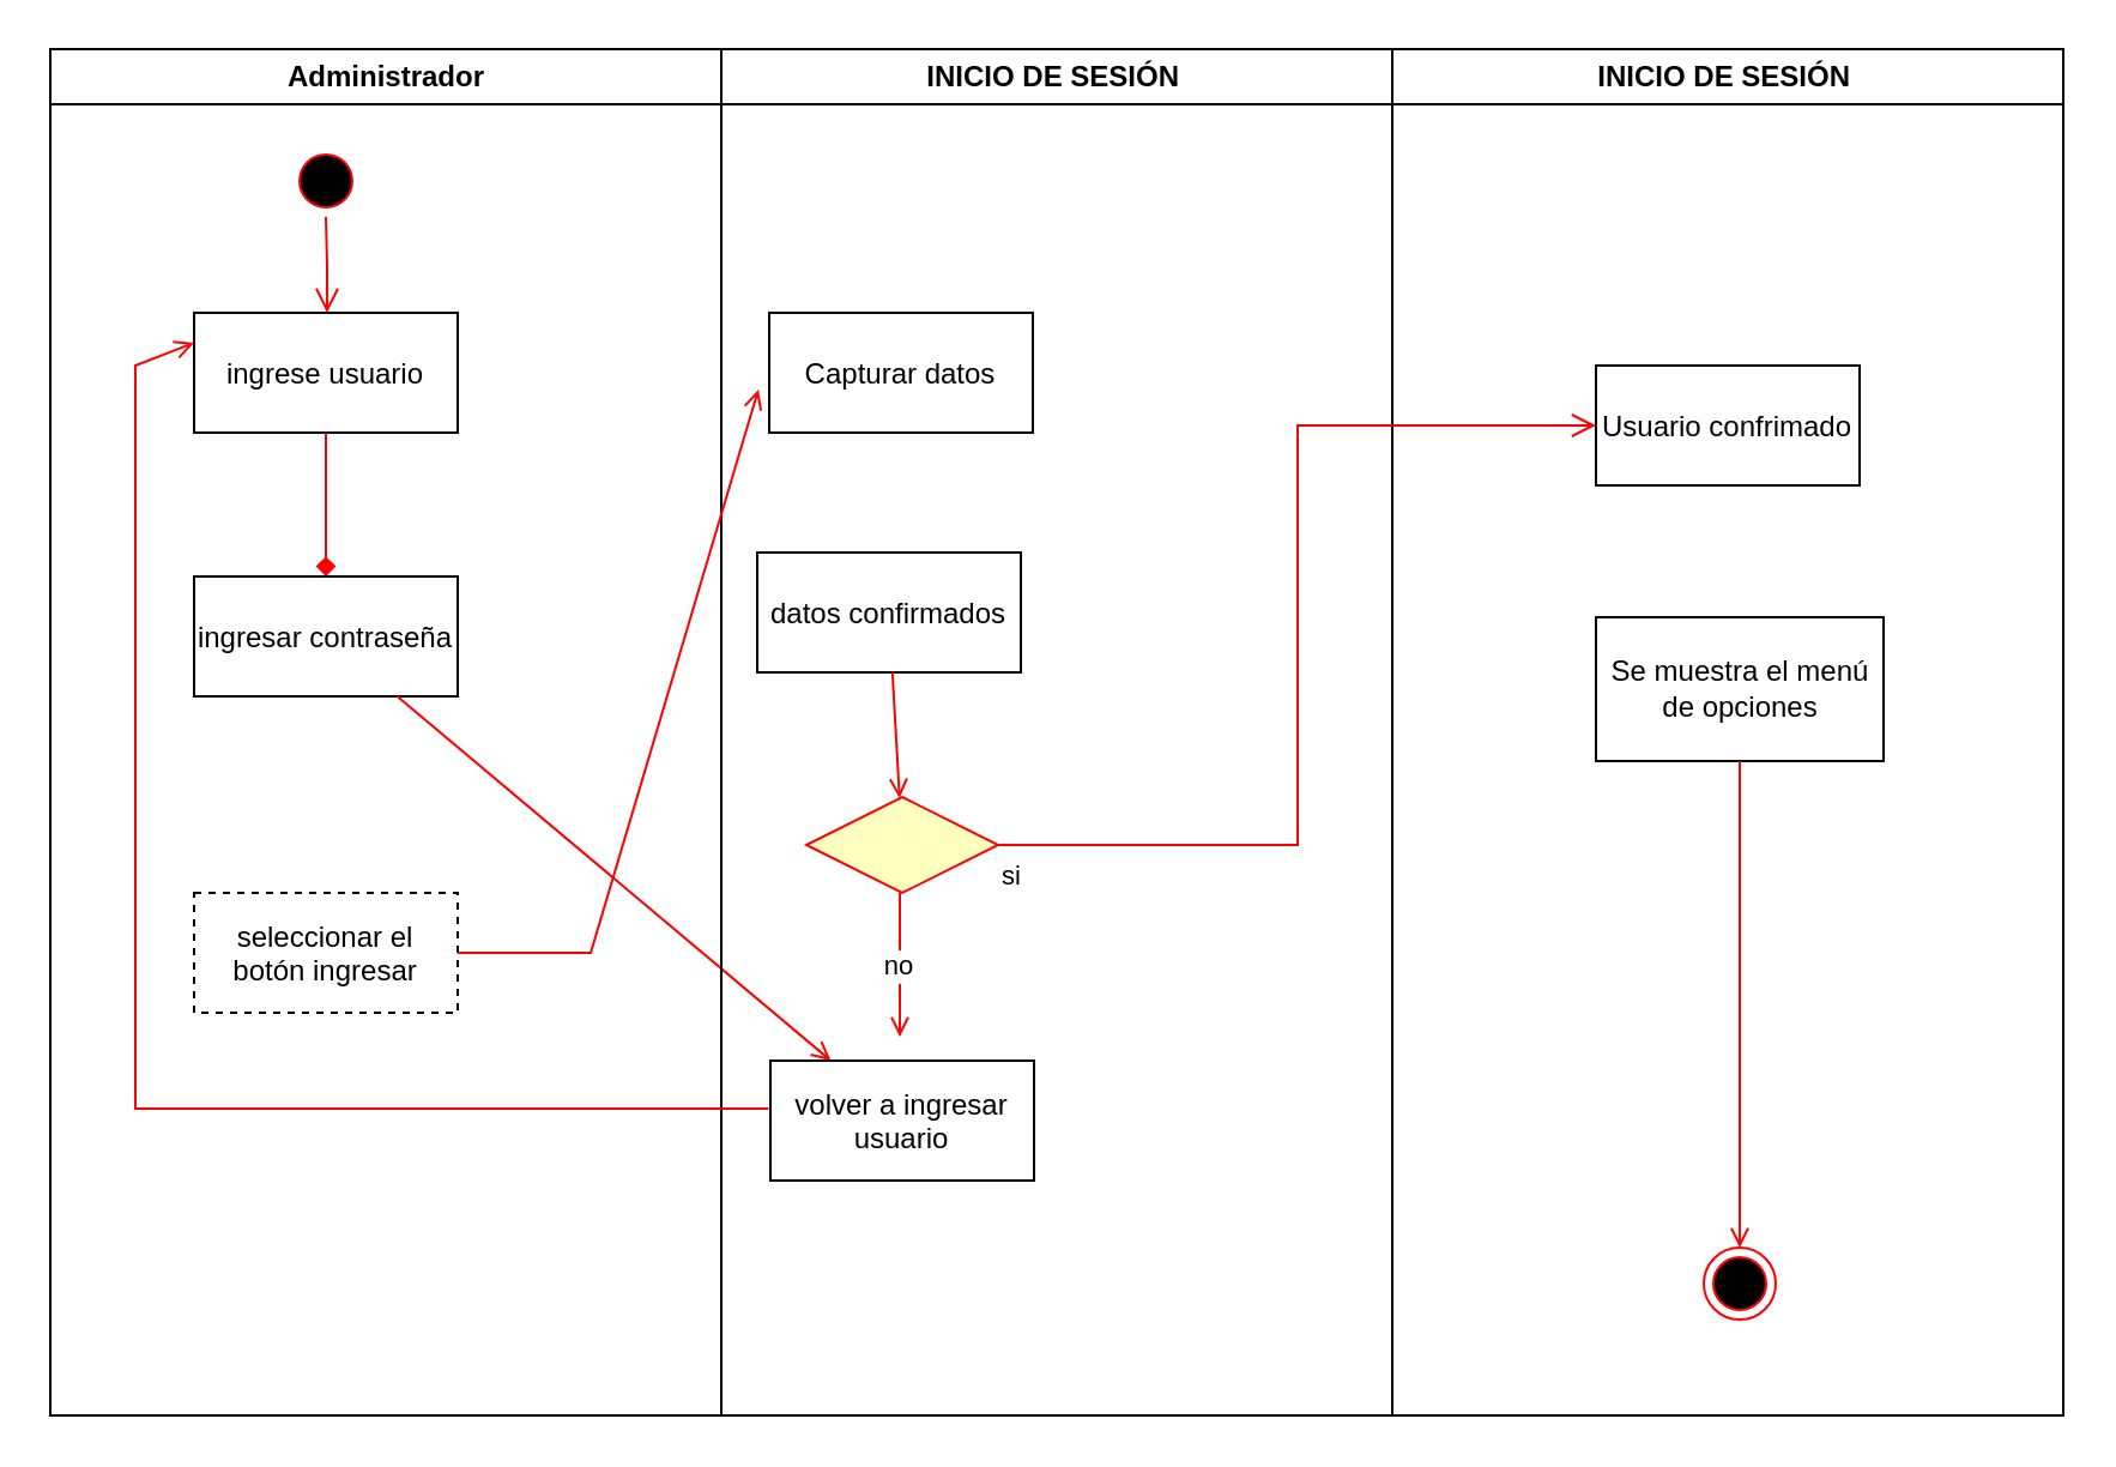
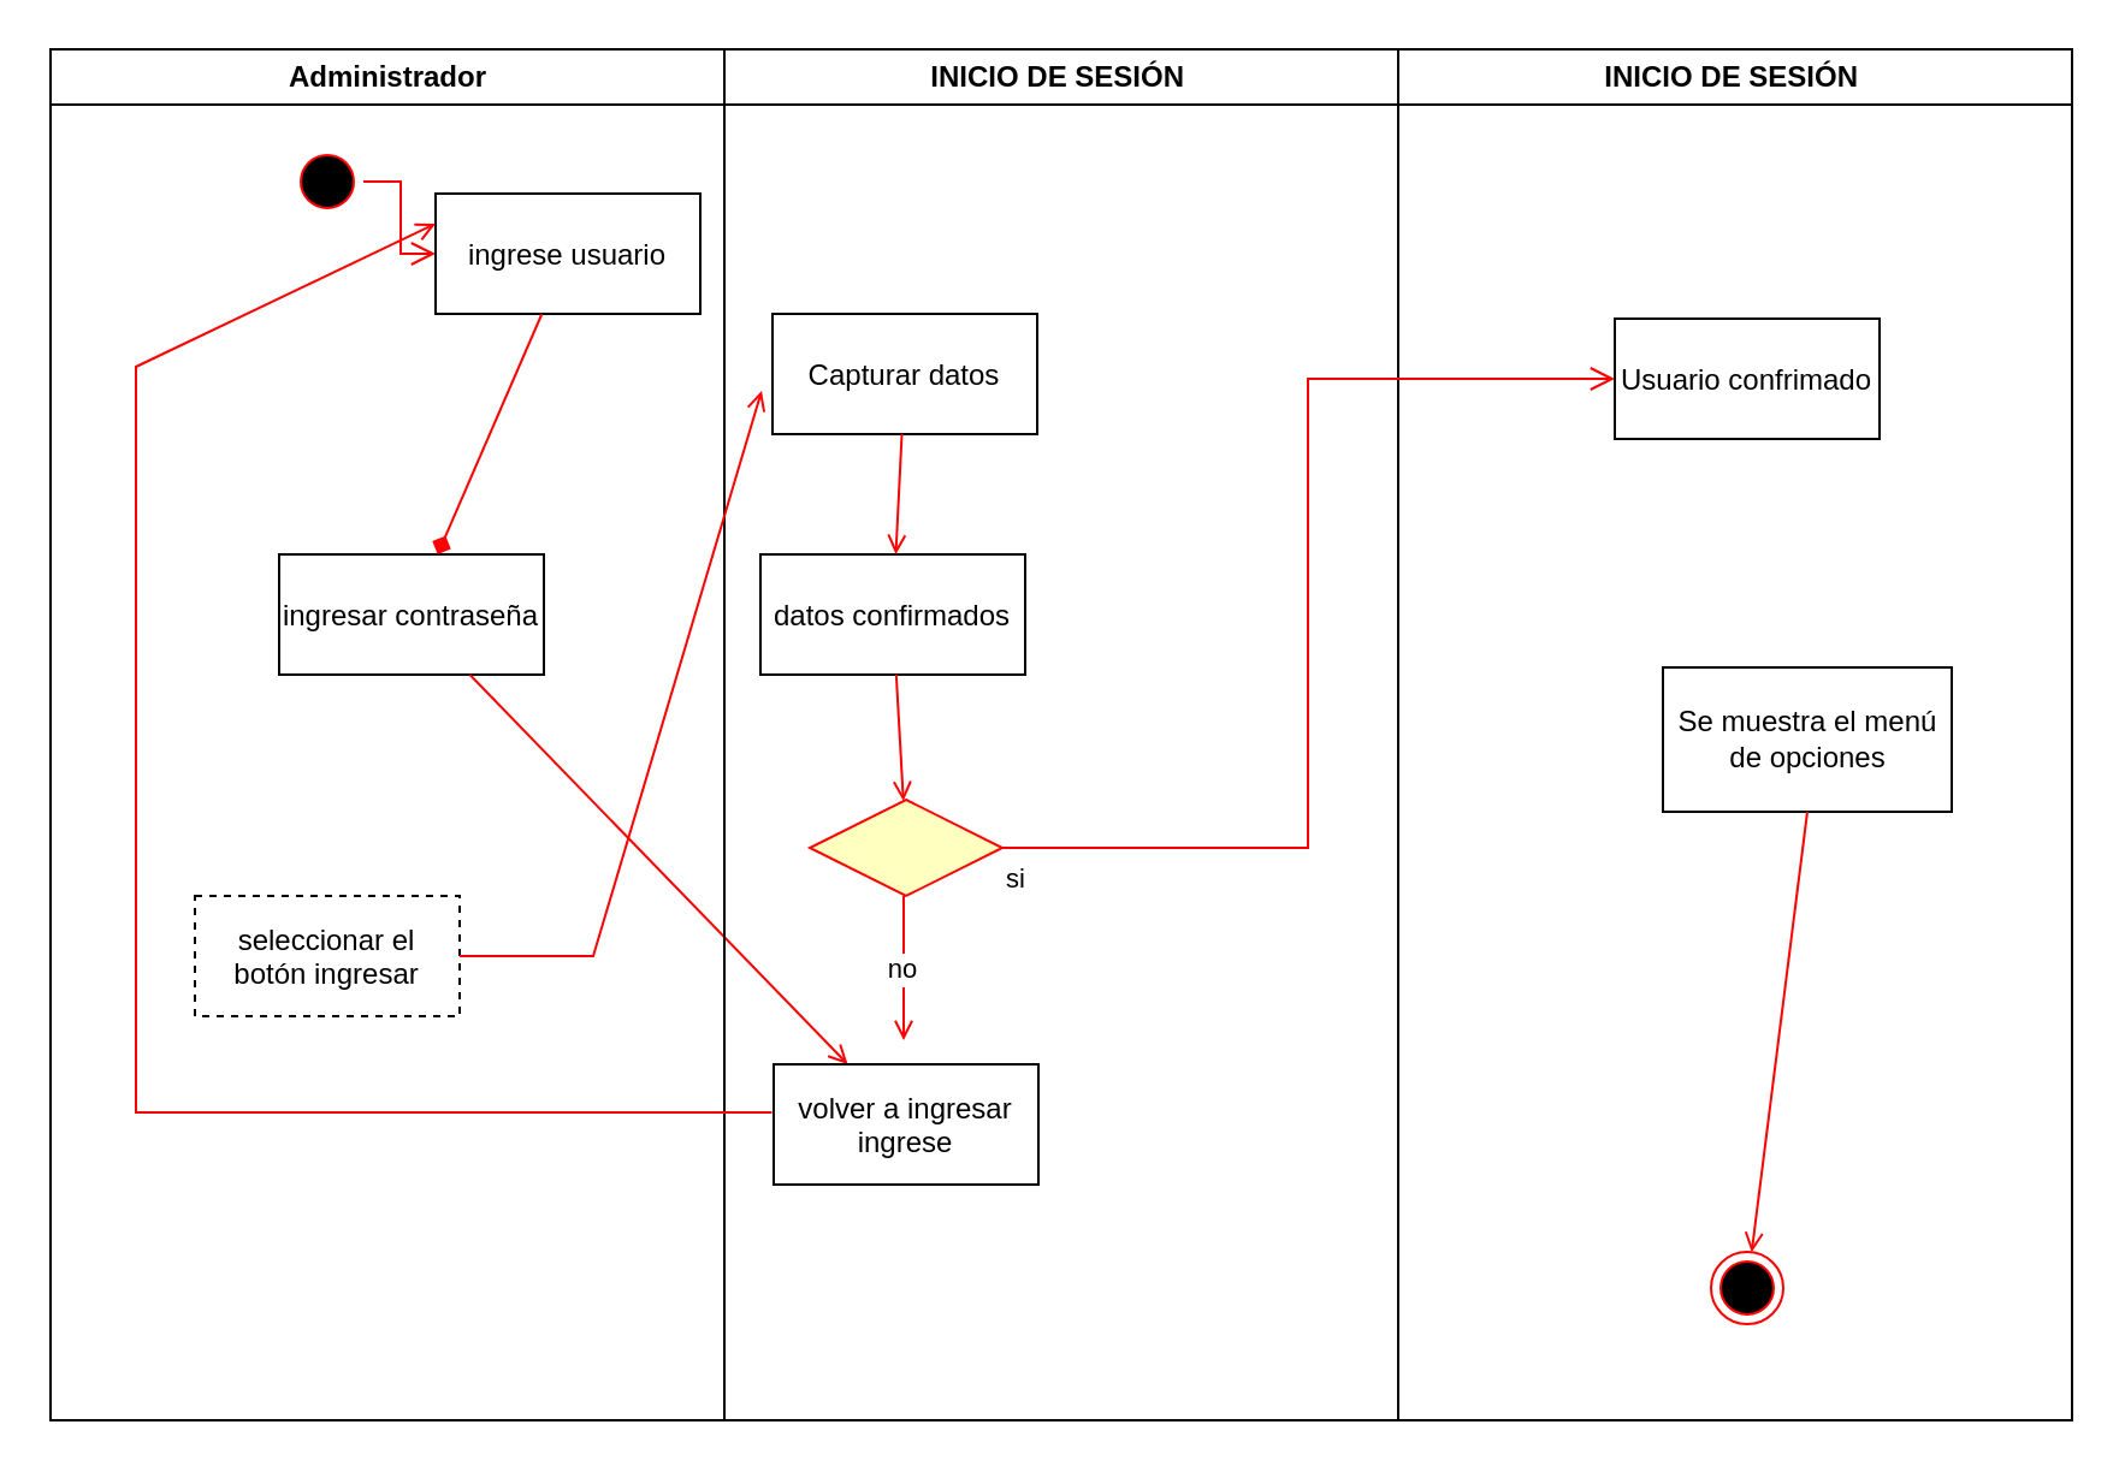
  <mxCell id="0" />
  <mxCell id="1" parent="0" />
  <mxCell id="2" value="Administrador" style="swimlane;whiteSpace=wrap" parent="1" vertex="1"><mxGeometry x="20.5" y="20" width="280" height="570" as="geometry" /></mxCell>
  <mxCell id="3" value="" style="ellipse;shape=startState;fillColor=#000000;strokeColor=#ff0000;" parent="2" vertex="1"><mxGeometry x="100" y="40" width="30" height="30" as="geometry" /></mxCell>
  <mxCell id="4" value="" style="edgeStyle=elbowEdgeStyle;elbow=horizontal;verticalAlign=bottom;endArrow=open;endSize=8;strokeColor=#FF0000;endFill=1;rounded=0" parent="2" source="3" target="5" edge="1"><mxGeometry x="100" y="40" as="geometry"><mxPoint x="115" y="110" as="targetPoint" /></mxGeometry></mxCell>
- <mxCell id="5" value="ingrese usuario" style="" parent="2" vertex="1"><mxGeometry x="60" y="110" width="110" height="50" as="geometry" /></mxCell>
- <mxCell id="6" value="ingresar contraseña" style="" parent="2" vertex="1"><mxGeometry x="60" y="220" width="110" height="50" as="geometry" /></mxCell>
+ <mxCell id="5" value="ingrese usuario" style="" parent="2" vertex="1"><mxGeometry x="160" y="60" width="110" height="50" as="geometry" /></mxCell>
+ <mxCell id="6" value="ingresar contraseña" style="" parent="2" vertex="1"><mxGeometry x="95" y="210" width="110" height="50" as="geometry" /></mxCell>
  <mxCell id="7" value="" style="endArrow=diamond;strokeColor=#FF0000;endFill=1;rounded=0;" parent="2" source="5" target="6" edge="1"><mxGeometry relative="1" as="geometry" /></mxCell>
  <mxCell id="8" value="seleccionar el &#10;botón ingresar" style="dashed=1;" parent="2" vertex="1"><mxGeometry x="60" y="352" width="110" height="50" as="geometry" /></mxCell>
  <mxCell id="9" value="" style="endArrow=open;strokeColor=#FF0000;endFill=1;rounded=0;" parent="2" source="6" target="14" edge="1"><mxGeometry relative="1" as="geometry" /></mxCell>
  <mxCell id="10" value="INICIO DE SESIÓN " style="swimlane;whiteSpace=wrap" parent="1" vertex="1"><mxGeometry x="300.5" y="20" width="280" height="570" as="geometry" /></mxCell>
  <mxCell id="11" value="Capturar datos" style="" parent="10" vertex="1"><mxGeometry x="20" y="110" width="110" height="50" as="geometry" /></mxCell>
  <mxCell id="12" value="datos confirmados" style="" parent="10" vertex="1"><mxGeometry x="15" y="210" width="110" height="50" as="geometry" /></mxCell>
- <mxCell id="14" value="volver a ingresar &#10;usuario" style="" parent="10" vertex="1"><mxGeometry x="20.5" y="422" width="110" height="50" as="geometry" /></mxCell>
+ <mxCell id="13" value="" style="endArrow=open;strokeColor=#FF0000;endFill=1;rounded=0" parent="10" source="11" target="12" edge="1"><mxGeometry relative="1" as="geometry" /></mxCell>
+ <mxCell id="14" value="volver a ingresar &#10;ingrese" style="" parent="10" vertex="1"><mxGeometry x="20.5" y="422" width="110" height="50" as="geometry" /></mxCell>
  <mxCell id="15" value="" style="rhombus;fillColor=#ffffc0;strokeColor=#ff0000;" parent="10" vertex="1"><mxGeometry x="35.5" y="312" width="80" height="40" as="geometry" /></mxCell>
  <mxCell id="16" value="" style="endArrow=open;strokeColor=#FF0000;endFill=1;rounded=0" parent="10" source="12" target="15" edge="1"><mxGeometry relative="1" as="geometry" /></mxCell>
  <mxCell id="17" value="no" style="endArrow=open;strokeColor=#FF0000;endFill=1;rounded=0" edge="1" parent="10"><mxGeometry relative="1" as="geometry"><mxPoint x="74.504" y="352" as="sourcePoint" /><mxPoint x="74.5" y="412" as="targetPoint" /></mxGeometry></mxCell>
  <mxCell id="18" value="INICIO DE SESIÓN " style="swimlane;whiteSpace=wrap" parent="1" vertex="1"><mxGeometry x="580.5" y="20" width="280" height="570" as="geometry" /></mxCell>
  <mxCell id="19" value="" style="ellipse;shape=endState;fillColor=#000000;strokeColor=#ff0000" parent="18" vertex="1"><mxGeometry x="130" y="500" width="30" height="30" as="geometry" /></mxCell>
- <mxCell id="20" value="Usuario confrimado" style="" parent="18" vertex="1"><mxGeometry x="85" y="132" width="110" height="50" as="geometry" /></mxCell>
+ <mxCell id="20" value="Usuario confrimado" style="" parent="18" vertex="1"><mxGeometry x="90" y="112" width="110" height="50" as="geometry" /></mxCell>
  <mxCell id="21" value="" style="endArrow=open;strokeColor=#FF0000;endFill=1;rounded=0;exitX=1;exitY=0.5;exitDx=0;exitDy=0;" edge="1" parent="1" source="8"><mxGeometry relative="1" as="geometry"><mxPoint x="145.5" y="300" as="sourcePoint" /><mxPoint x="316" y="162" as="targetPoint" /><Array as="points"><mxPoint x="246" y="397" /></Array></mxGeometry></mxCell>
  <mxCell id="22" value="si" style="edgeStyle=elbowEdgeStyle;elbow=horizontal;align=left;verticalAlign=top;endArrow=open;endSize=8;strokeColor=#FF0000;endFill=1;rounded=0" parent="1" source="15" target="20" edge="1"><mxGeometry x="-1" relative="1" as="geometry"><mxPoint x="490.5" y="325" as="targetPoint" /></mxGeometry></mxCell>
  <mxCell id="23" value="" style="endArrow=open;strokeColor=#FF0000;endFill=1;rounded=0;entryX=0;entryY=0.25;entryDx=0;entryDy=0;" edge="1" parent="1" target="5"><mxGeometry relative="1" as="geometry"><mxPoint x="320.25" y="462" as="sourcePoint" /><mxPoint x="-124" y="462" as="targetPoint" /><Array as="points"><mxPoint x="56" y="462" /><mxPoint x="56" y="152" /></Array></mxGeometry></mxCell>
- <mxCell id="24" value="Se muestra el menú de opciones" style="whiteSpace=wrap;html=1;" vertex="1" parent="1"><mxGeometry x="665.5" y="257" width="120" height="60" as="geometry" /></mxCell>
+ <mxCell id="24" value="Se muestra el menú de opciones" style="whiteSpace=wrap;html=1;" vertex="1" parent="1"><mxGeometry x="690.5" y="277" width="120" height="60" as="geometry" /></mxCell>
  <mxCell id="25" value="" style="endArrow=open;strokeColor=#FF0000;endFill=1;rounded=0;exitX=0.5;exitY=1;exitDx=0;exitDy=0;" parent="1" source="24" target="19" edge="1"><mxGeometry relative="1" as="geometry"><mxPoint x="725.5" y="475" as="sourcePoint" /><Array as="points" /></mxGeometry></mxCell>
